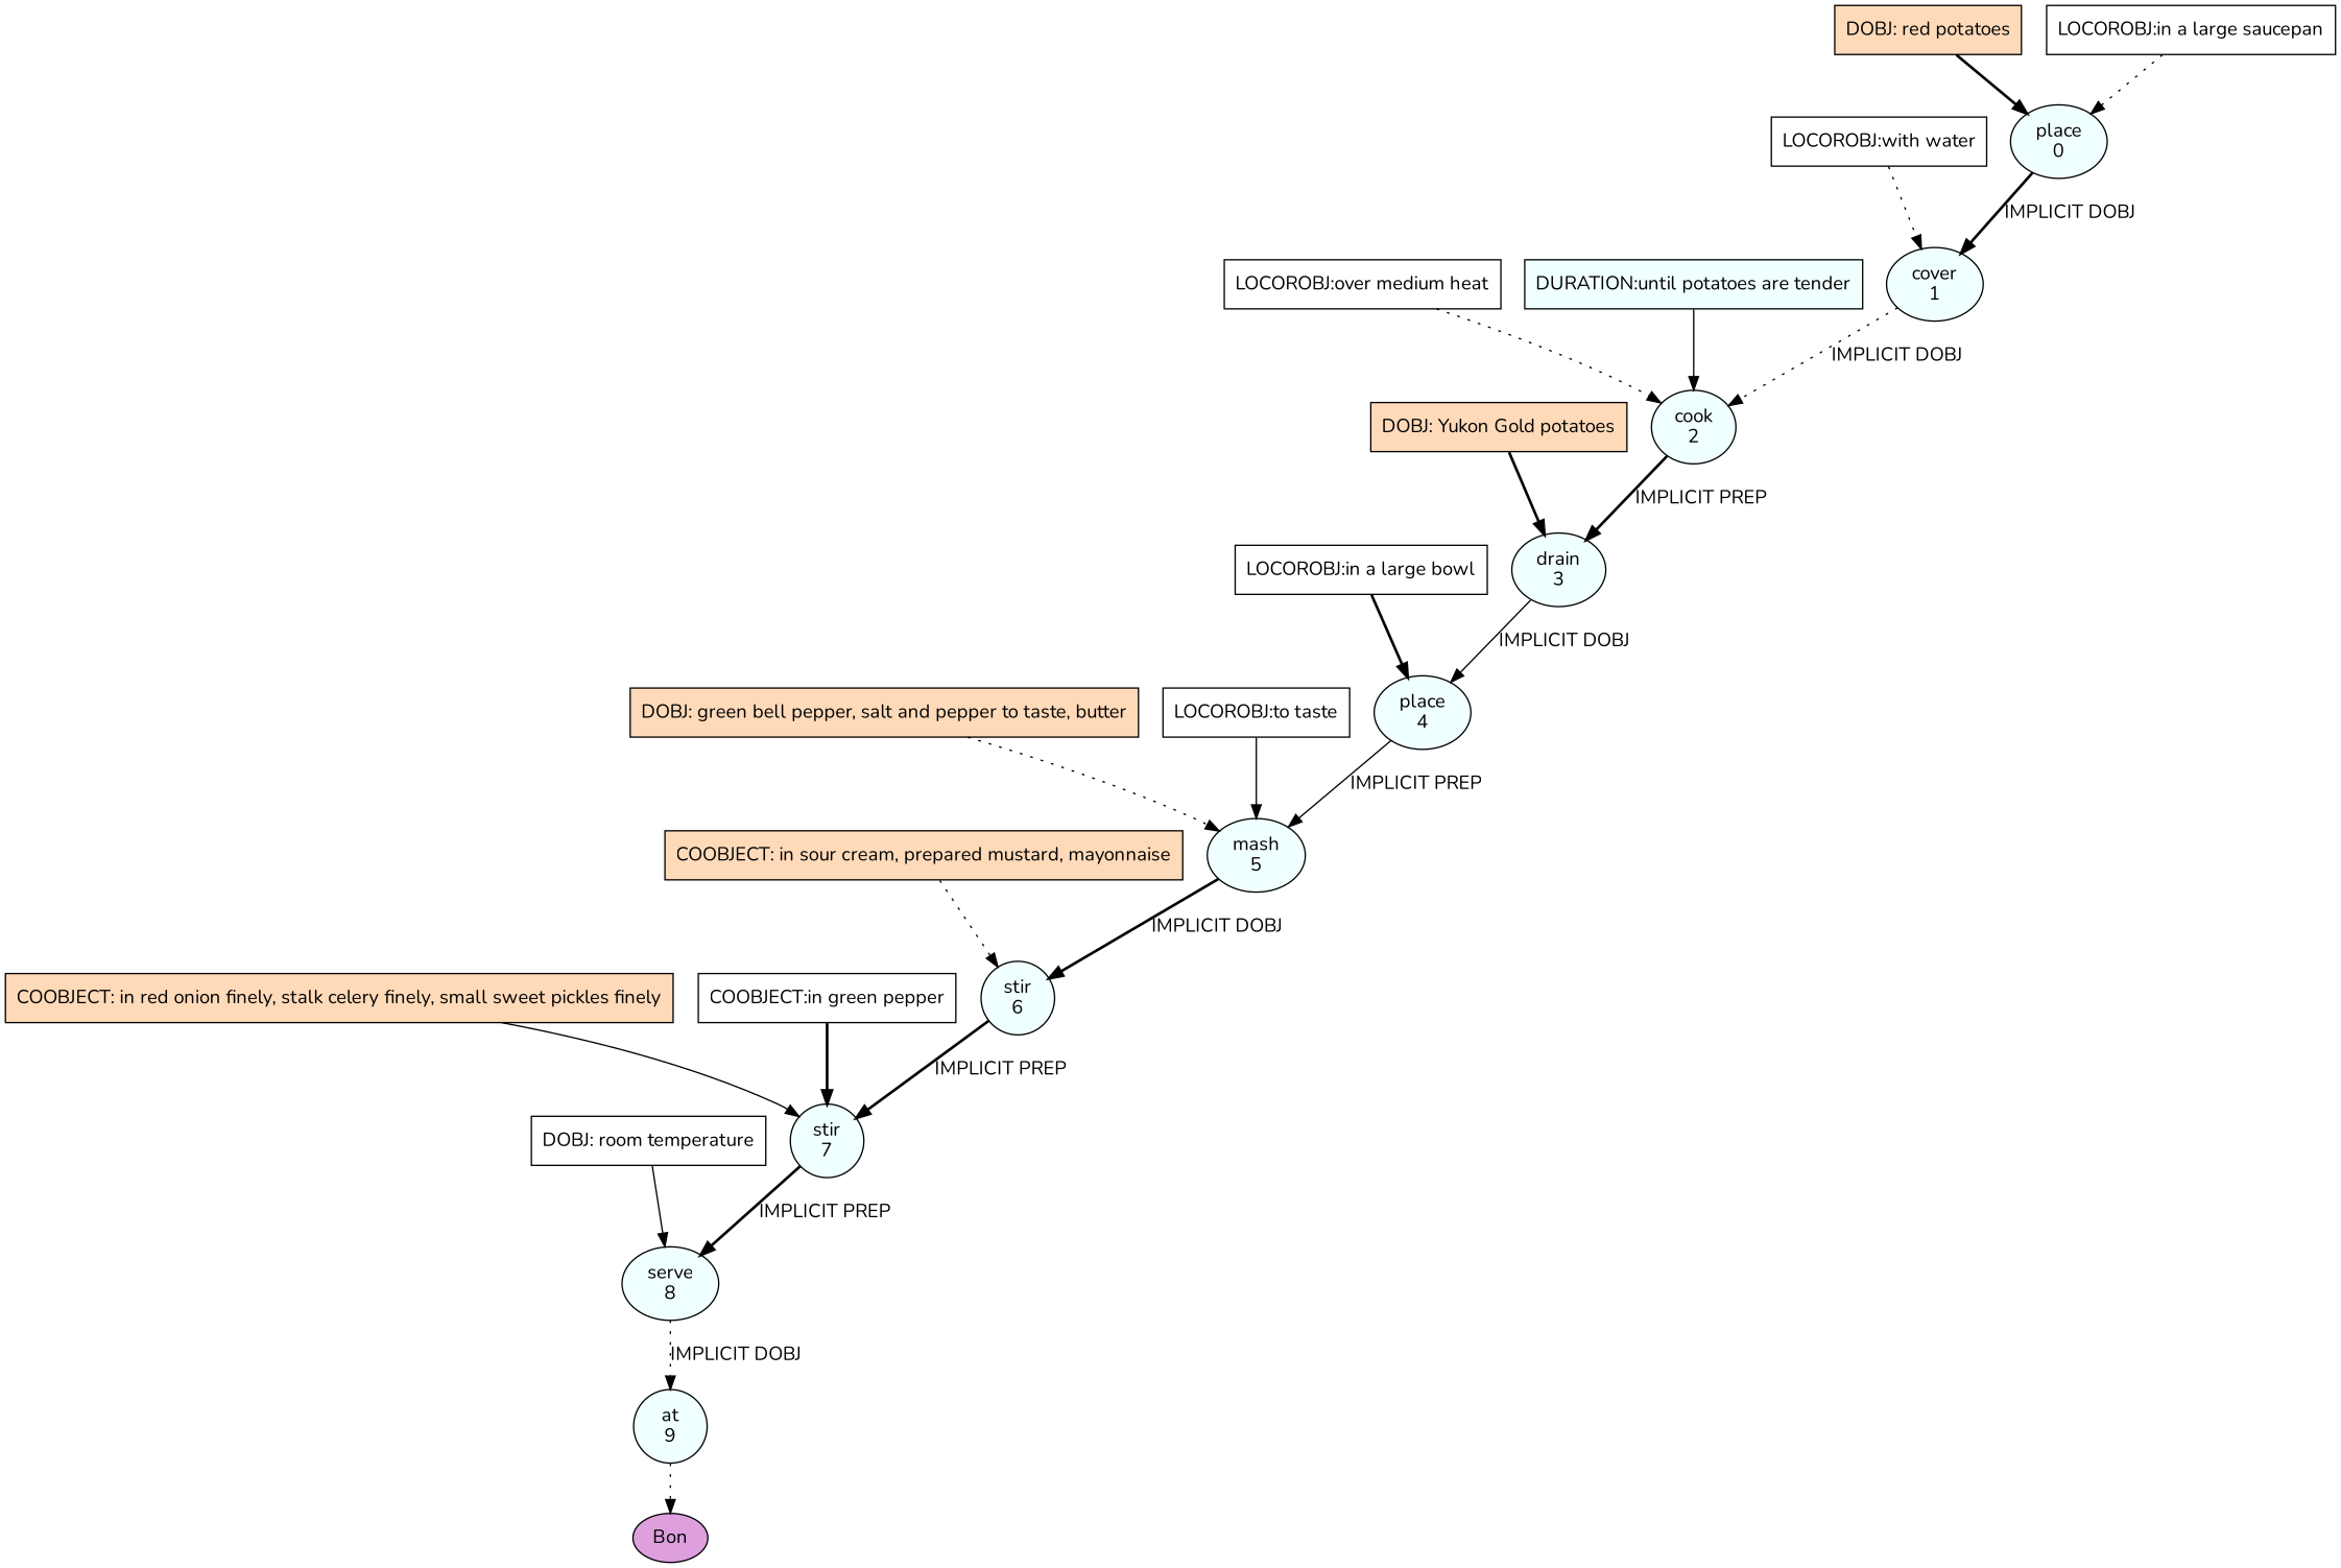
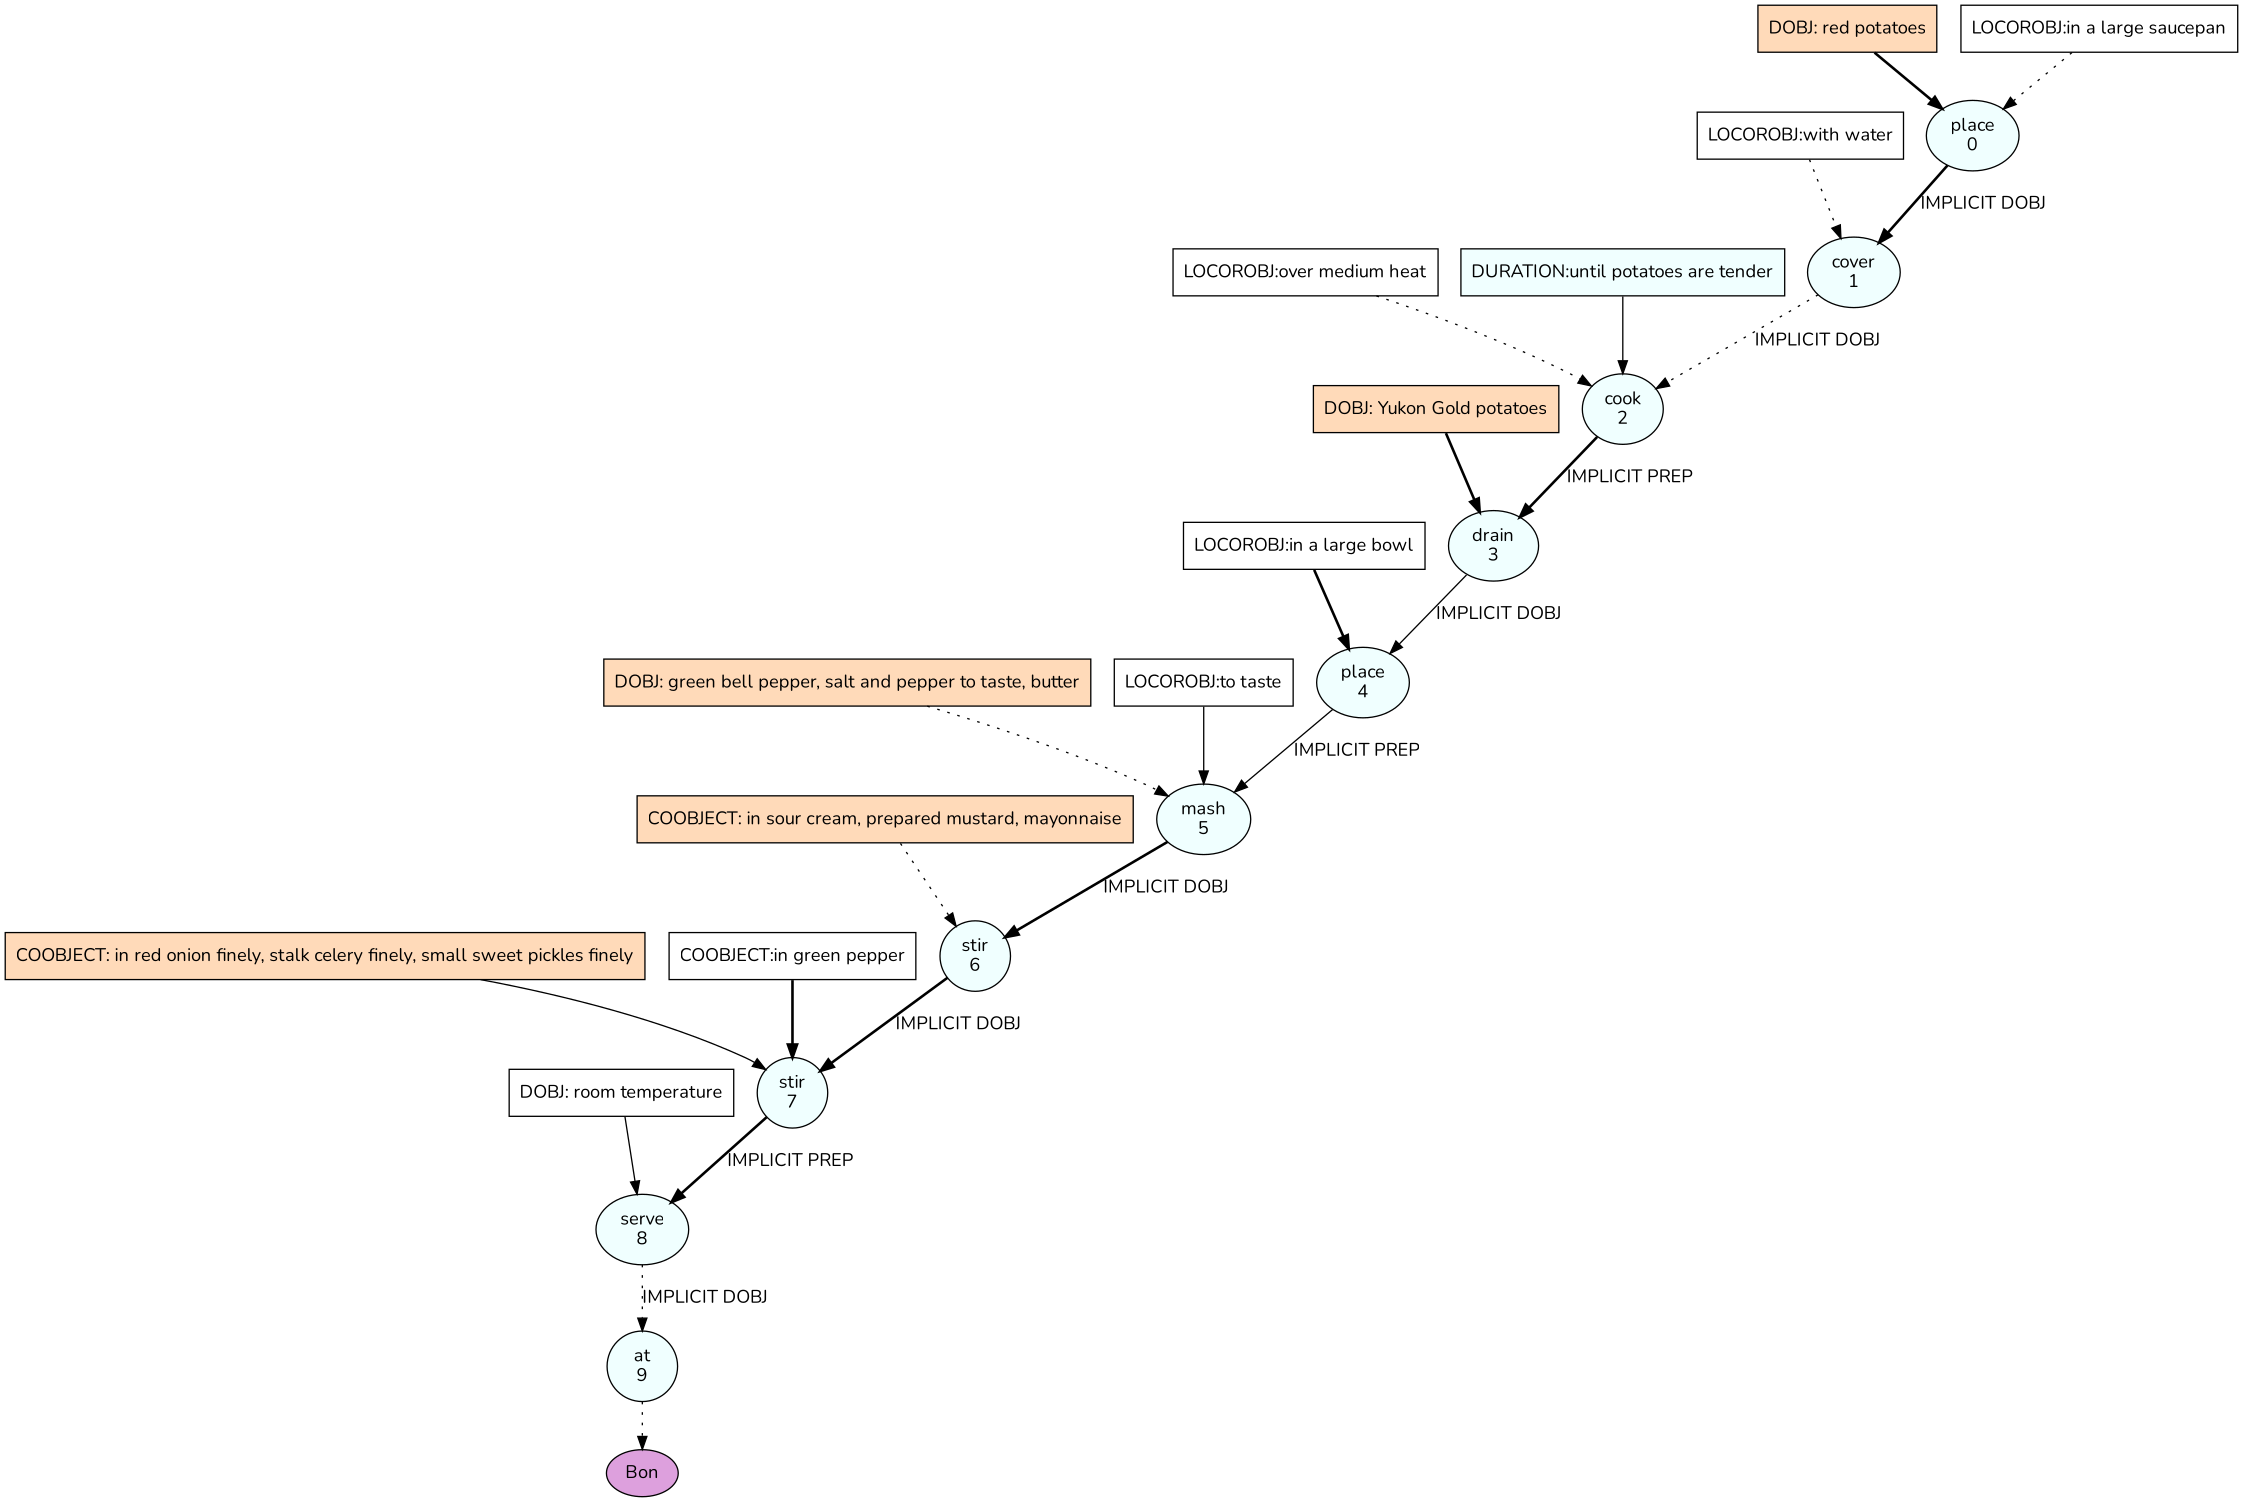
  digraph {
    fontname=Nunito
    node [fillcolor=azure fontname=Nunito shape=box style=filled]
    edge [fontname=Nunito style=bold]
    n1 [label="place\n0" shape=oval]
    n2 [label="cover\n1" shape=oval]
    n3 [label="cook\n2" shape=oval]
    n4 [label="drain\n3" shape=oval]
    n5 [label="place\n4" shape=oval]
    n6 [label="mash\n5" shape=oval]
    n7 [label="stir\n6" shape=oval]
    n8 [label="stir\n7" shape=oval]
    n9 [label="serve\n8" shape=oval]
    n10 [label="at\n9" shape=oval]
    n11 [fillcolor=plum label=Bon shape=oval]
    n12 [fillcolor=peachpuff label="DOBJ: red potatoes"]
    n13 [fillcolor=white label="LOCOROBJ:in a large saucepan"]
    n14 [fillcolor=white label="LOCOROBJ:with water"]
    n15 [fillcolor=white label="LOCOROBJ:over medium heat"]
    n16 [label="DURATION:until potatoes are tender"]
    n17 [fillcolor=peachpuff label="DOBJ: Yukon Gold potatoes"]
    n18 [fillcolor=white label="LOCOROBJ:in a large bowl"]
    n19 [fillcolor=peachpuff label="DOBJ: green bell pepper, salt and pepper to taste, butter"]
    n20 [fillcolor=white label="LOCOROBJ:to taste"]
    n21 [fillcolor=peachpuff label="COOBJECT: in sour cream, prepared mustard, mayonnaise"]
    n22 [fillcolor=peachpuff label="COOBJECT: in red onion finely, stalk celery finely, small sweet pickles finely"]
    n23 [fillcolor=white label="COOBJECT:in green pepper"]
    n24 [fillcolor=white label="DOBJ: room temperature"]
    n1 -> n2 [label="IMPLICIT DOBJ"]
    n2 -> n3 [label="IMPLICIT DOBJ" style=dotted]
    n3 -> n4 [label="IMPLICIT PREP"]
    n4 -> n5 [label="IMPLICIT DOBJ" style=solid]
    n5 -> n6 [label="IMPLICIT PREP" style=solid]
    n6 -> n7 [label="IMPLICIT DOBJ"]
-   n7 -> n8 [label="IMPLICIT PREP"]
+   n7 -> n8 [label="IMPLICIT DOBJ"]
    n8 -> n9 [label="IMPLICIT PREP"]
    n9 -> n10 [label="IMPLICIT DOBJ" style=dotted]
    n10 -> n11 [style=dotted]
    n12 -> n1
    n13 -> n1 [style=dotted]
    n14 -> n2 [style=dotted]
    n15 -> n3 [style=dotted]
    n16 -> n3 [style=solid]
    n17 -> n4
    n18 -> n5
    n19 -> n6 [style=dotted]
    n20 -> n6 [style=solid]
    n21 -> n7 [style=dotted]
    n22 -> n8 [style=solid]
    n23 -> n8
    n24 -> n9 [style=solid]
  }
